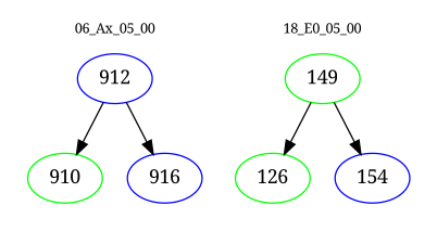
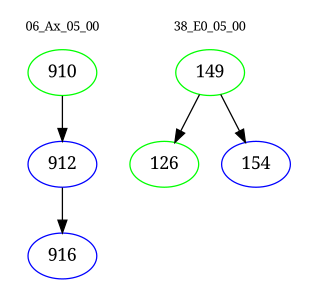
  digraph {
    fontname="Noto Serif"
    node [color=blue fontname="Noto Serif"]
    edge [color=black fontname="Noto Serif"]
    n1 [label=912]
    n2 [color=green label=910]
    n3 [label=916]
    n4 [color=green label=149]
    n5 [color=green label=126]
    n6 [label=154]
    subgraph cluster_1 {
      color=white
      fontsize=10
      label="06_Ax_05_00"
      n1
      n2
      n3
    }
    subgraph cluster_2 {
      color=white
      fontsize=10
-     label="18_E0_05_00"
+     label="38_E0_05_00"
      n4
      n5
      n6
    }
-   n1 -> n2
+   n2 -> n1
    n1 -> n3
    n4 -> n5
    n4 -> n6
  }
